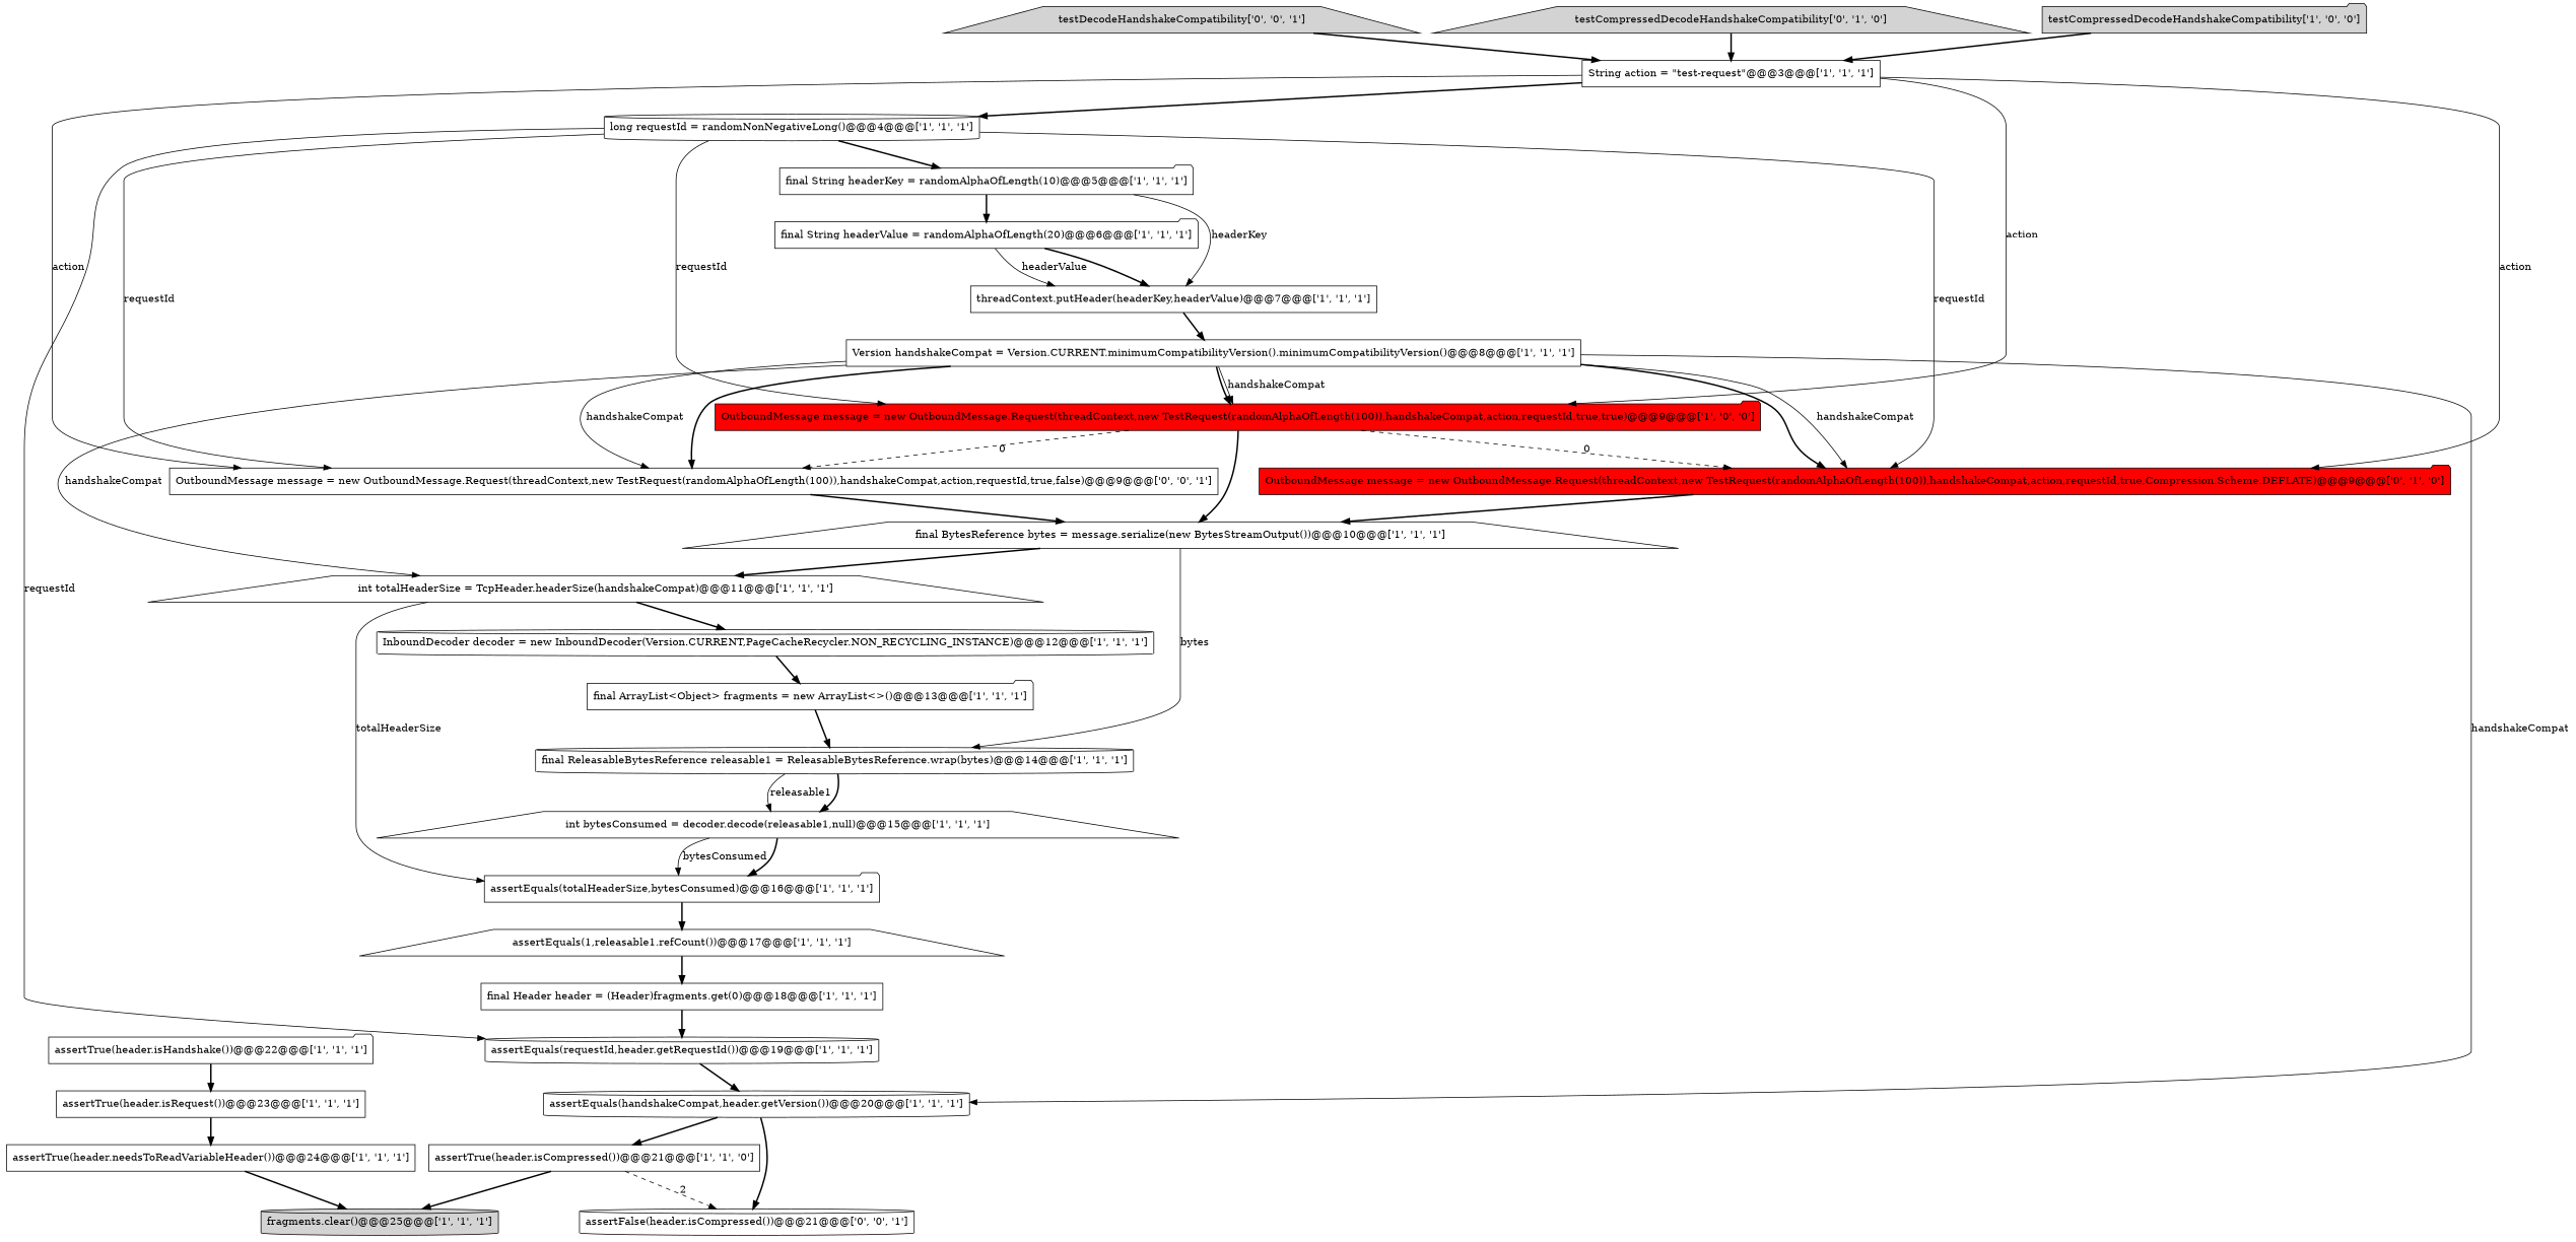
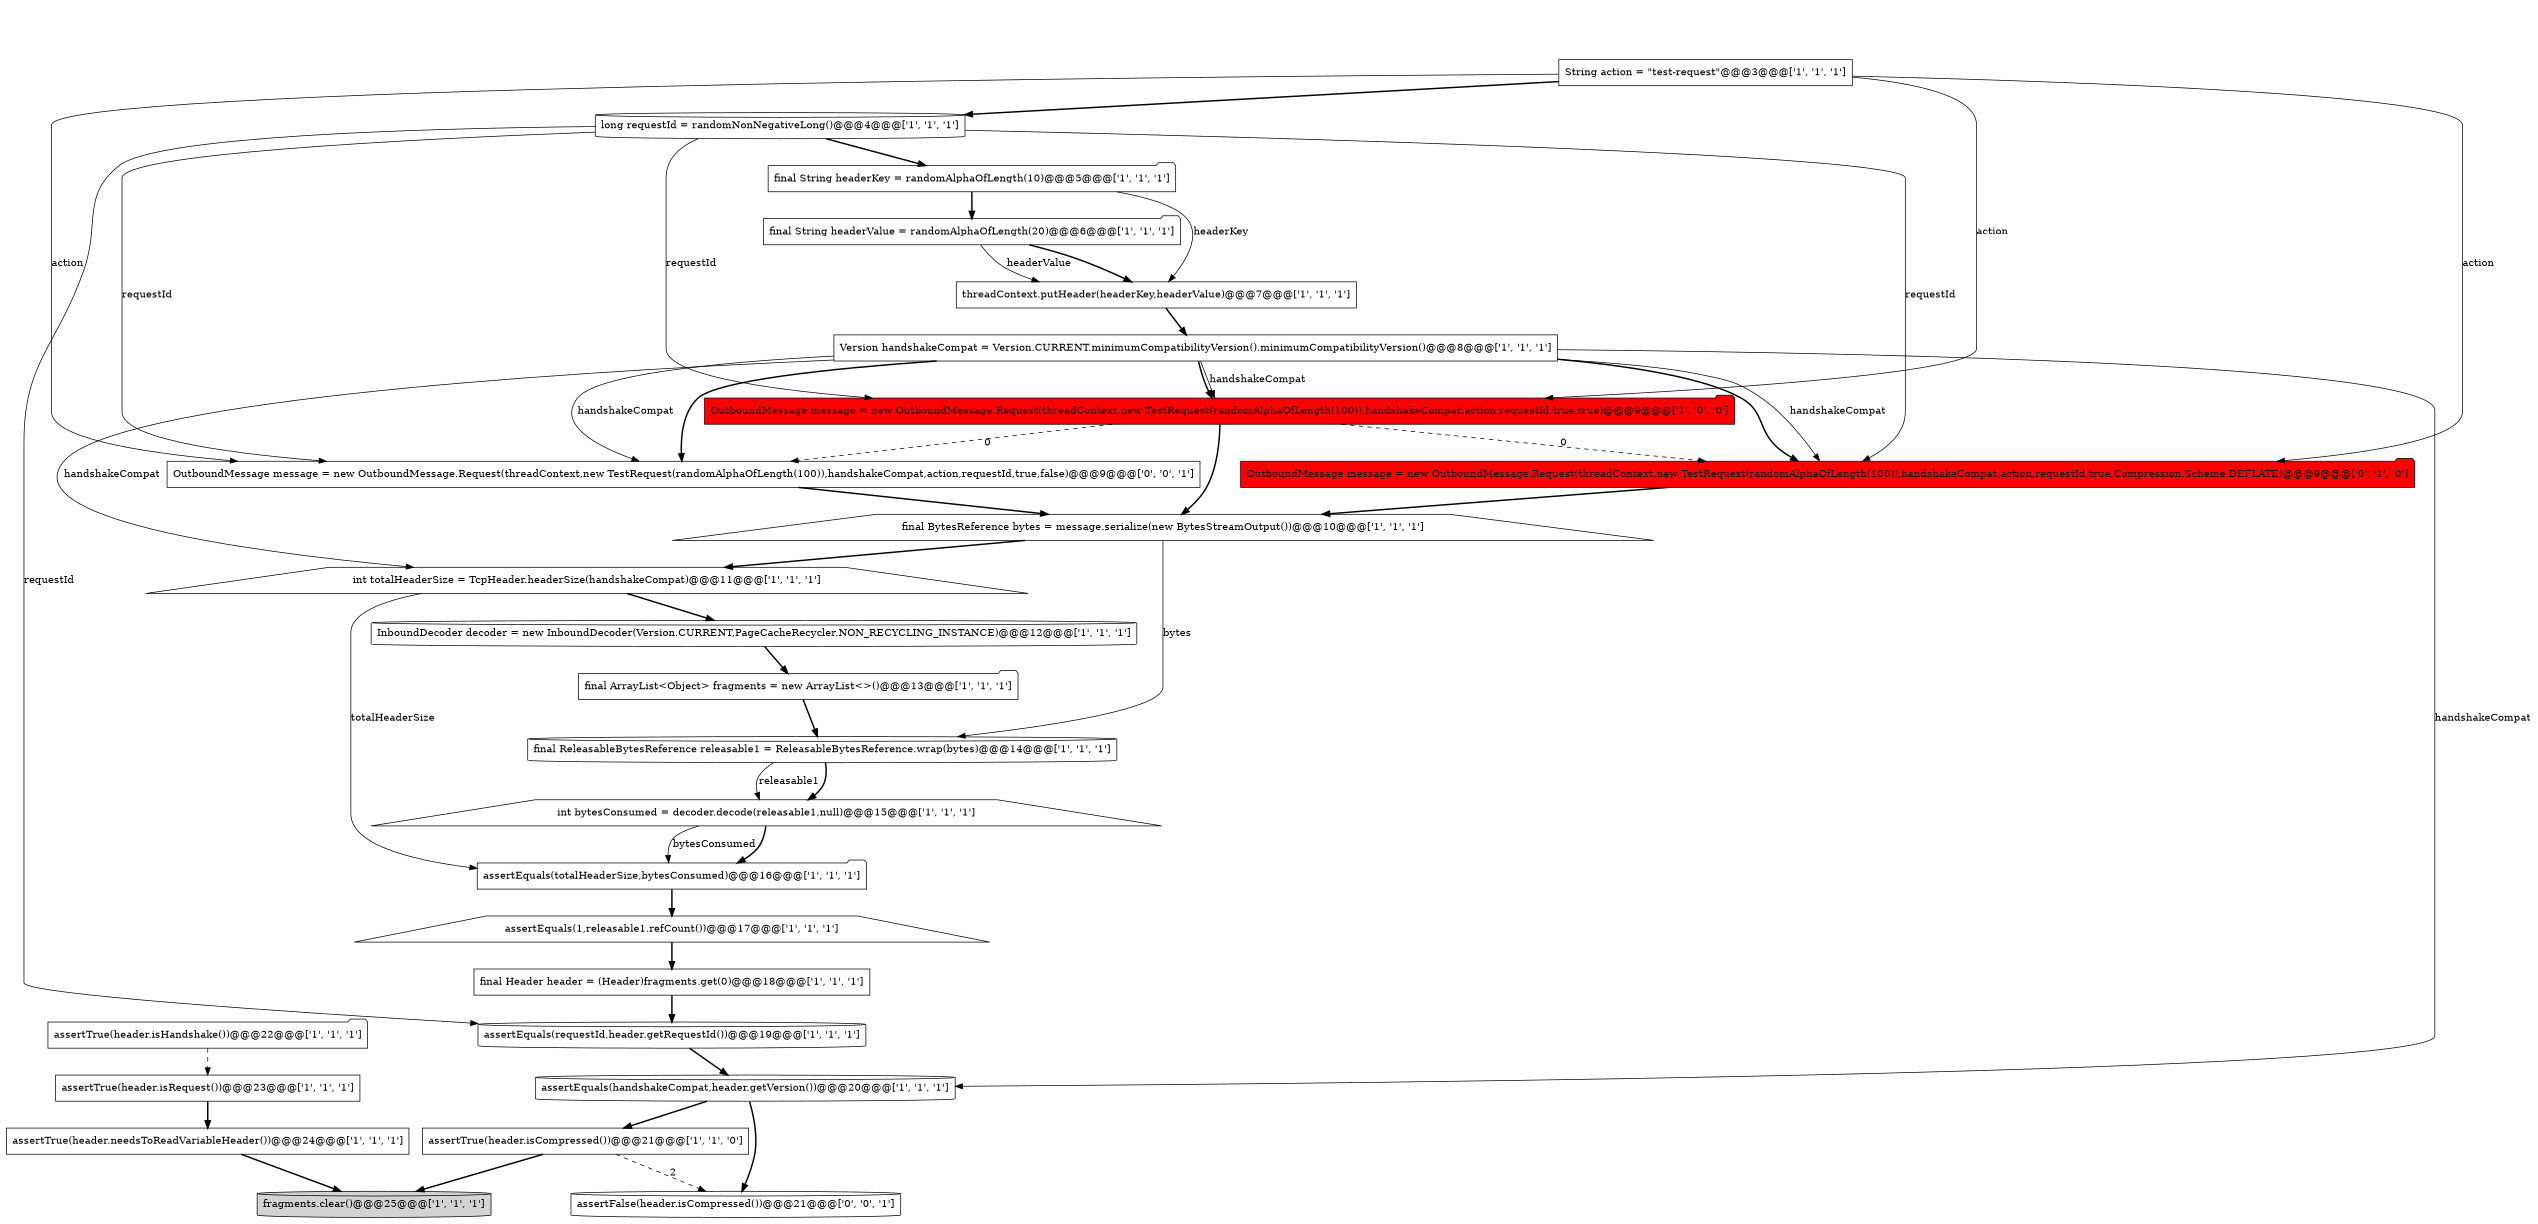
  digraph {
    node [fillcolor=white shape=folder style=filled]
    edge [style=bold]
    n1 [label="assertTrue(header.isHandshake())@@@22@@@['1', '1', '1']"]
    n2 [label="assertTrue(header.isRequest())@@@23@@@['1', '1', '1']" shape=box]
    n3 [label="assertTrue(header.needsToReadVariableHeader())@@@24@@@['1', '1', '1']" shape=box]
    n4 [label="final String headerKey = randomAlphaOfLength(10)@@@5@@@['1', '1', '1']"]
    n5 [label="threadContext.putHeader(headerKey,headerValue)@@@7@@@['1', '1', '1']" shape=box]
    n6 [label="final String headerValue = randomAlphaOfLength(20)@@@6@@@['1', '1', '1']"]
    n7 [label="Version handshakeCompat = Version.CURRENT.minimumCompatibilityVersion().minimumCompatibilityVersion()@@@8@@@['1', '1', '1']" shape=box]
    n8 [fillcolor=lightgray label="fragments.clear()@@@25@@@['1', '1', '1']" shape=cylinder]
    n9 [label="assertTrue(header.isCompressed())@@@21@@@['1', '1', '0']" shape=box]
    n10 [label="assertFalse(header.isCompressed())@@@21@@@['0', '0', '1']" shape=cylinder]
    n11 [label="String action = \"test-request\"@@@3@@@['1', '1', '1']" shape=box]
    n12 [fillcolor=red label="OutboundMessage message = new OutboundMessage.Request(threadContext,new TestRequest(randomAlphaOfLength(100)),handshakeCompat,action,requestId,true,Compression.Scheme.DEFLATE)@@@9@@@['0', '1', '0']"]
    n13 [label="long requestId = randomNonNegativeLong()@@@4@@@['1', '1', '1']" shape=cylinder]
    n14 [label="OutboundMessage message = new OutboundMessage.Request(threadContext,new TestRequest(randomAlphaOfLength(100)),handshakeCompat,action,requestId,true,false)@@@9@@@['0', '0', '1']" shape=box]
    n15 [fillcolor=red label="OutboundMessage message = new OutboundMessage.Request(threadContext,new TestRequest(randomAlphaOfLength(100)),handshakeCompat,action,requestId,true,true)@@@9@@@['1', '0', '0']"]
    n16 [label="final BytesReference bytes = message.serialize(new BytesStreamOutput())@@@10@@@['1', '1', '1']" shape=trapezium]
    n17 [label="assertEquals(requestId,header.getRequestId())@@@19@@@['1', '1', '1']" shape=cylinder]
    n18 [label="assertEquals(totalHeaderSize,bytesConsumed)@@@16@@@['1', '1', '1']"]
    n19 [label="assertEquals(1,releasable1.refCount())@@@17@@@['1', '1', '1']" shape=trapezium]
    n20 [label="final Header header = (Header)fragments.get(0)@@@18@@@['1', '1', '1']" shape=box]
    n21 [label="final ReleasableBytesReference releasable1 = ReleasableBytesReference.wrap(bytes)@@@14@@@['1', '1', '1']" shape=cylinder]
    n22 [label="int totalHeaderSize = TcpHeader.headerSize(handshakeCompat)@@@11@@@['1', '1', '1']" shape=trapezium]
    n23 [label="assertEquals(handshakeCompat,header.getVersion())@@@20@@@['1', '1', '1']" shape=cylinder]
    n24 [label="int bytesConsumed = decoder.decode(releasable1,null)@@@15@@@['1', '1', '1']" shape=trapezium]
    n25 [label="InboundDecoder decoder = new InboundDecoder(Version.CURRENT,PageCacheRecycler.NON_RECYCLING_INSTANCE)@@@12@@@['1', '1', '1']" shape=cylinder]
-   n26 [fillcolor=lightgray label="testDecodeHandshakeCompatibility['0', '0', '1']" shape=trapezium]
    n27 [label="final ArrayList<Object> fragments = new ArrayList<>()@@@13@@@['1', '1', '1']"]
-   n28 [fillcolor=lightgray label="testCompressedDecodeHandshakeCompatibility['0', '1', '0']" shape=trapezium]
-   n29 [fillcolor=lightgray label="testCompressedDecodeHandshakeCompatibility['1', '0', '0']"]
-   n1 -> n2
+   n1 -> n2 [style=dashed]
    n2 -> n3
    n3 -> n8
    n4 -> n5 [label=headerKey style=solid]
    n4 -> n6
    n5 -> n7
    n6 -> n5
    n6 -> n5 [label=headerValue style=solid]
    n7 -> n12
    n7 -> n12 [label=handshakeCompat style=solid]
    n7 -> n14 [label=handshakeCompat style=solid]
    n7 -> n14
    n7 -> n15
    n7 -> n15 [label=handshakeCompat style=solid]
    n7 -> n22 [label=handshakeCompat style=solid]
    n7 -> n23 [label=handshakeCompat style=solid]
    n9 -> n8
    n9 -> n10 [label=2 style=dashed]
    n11 -> n12 [label=action style=solid]
    n11 -> n13
    n11 -> n14 [label=action style=solid]
    n11 -> n15 [label=action style=solid]
    n12 -> n16
    n13 -> n4
    n13 -> n12 [label=requestId style=solid]
    n13 -> n14 [label=requestId style=solid]
    n13 -> n15 [label=requestId style=solid]
    n13 -> n17 [label=requestId style=solid]
    n14 -> n16
    n15 -> n12 [label=0 style=dashed]
    n15 -> n14 [label=0 style=dashed]
    n15 -> n16
    n16 -> n21 [label=bytes style=solid]
    n16 -> n22
    n17 -> n23
    n18 -> n19
    n19 -> n20
    n20 -> n17
    n21 -> n24
    n21 -> n24 [label=releasable1 style=solid]
    n22 -> n18 [label=totalHeaderSize style=solid]
    n22 -> n25
    n23 -> n9
    n23 -> n10
    n24 -> n18 [label=bytesConsumed style=solid]
    n24 -> n18
    n25 -> n27
-   n26 -> n11
    n27 -> n21
-   n28 -> n11
-   n29 -> n11
  }
